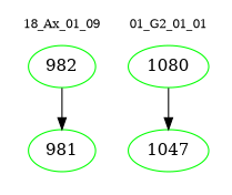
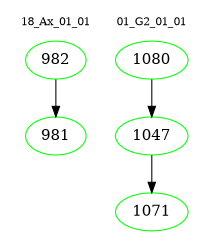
  digraph {
    node [color=green]
    edge [color=black]
    n1 [label=982]
    n2 [label=981]
    n3 [label=1047]
    n4 [label=1080]
+   n5 [label=1071]
    subgraph cluster_1 {
      color=white
      fontsize=10
-     label="18_Ax_01_09"
+     label="18_Ax_01_01"
      n1
      n2
    }
    subgraph cluster_2 {
      color=white
      fontsize=10
      label="01_G2_01_01"
      n3
      n4
+     n5
    }
    n1 -> n2
+   n3 -> n5
    n4 -> n3
  }
